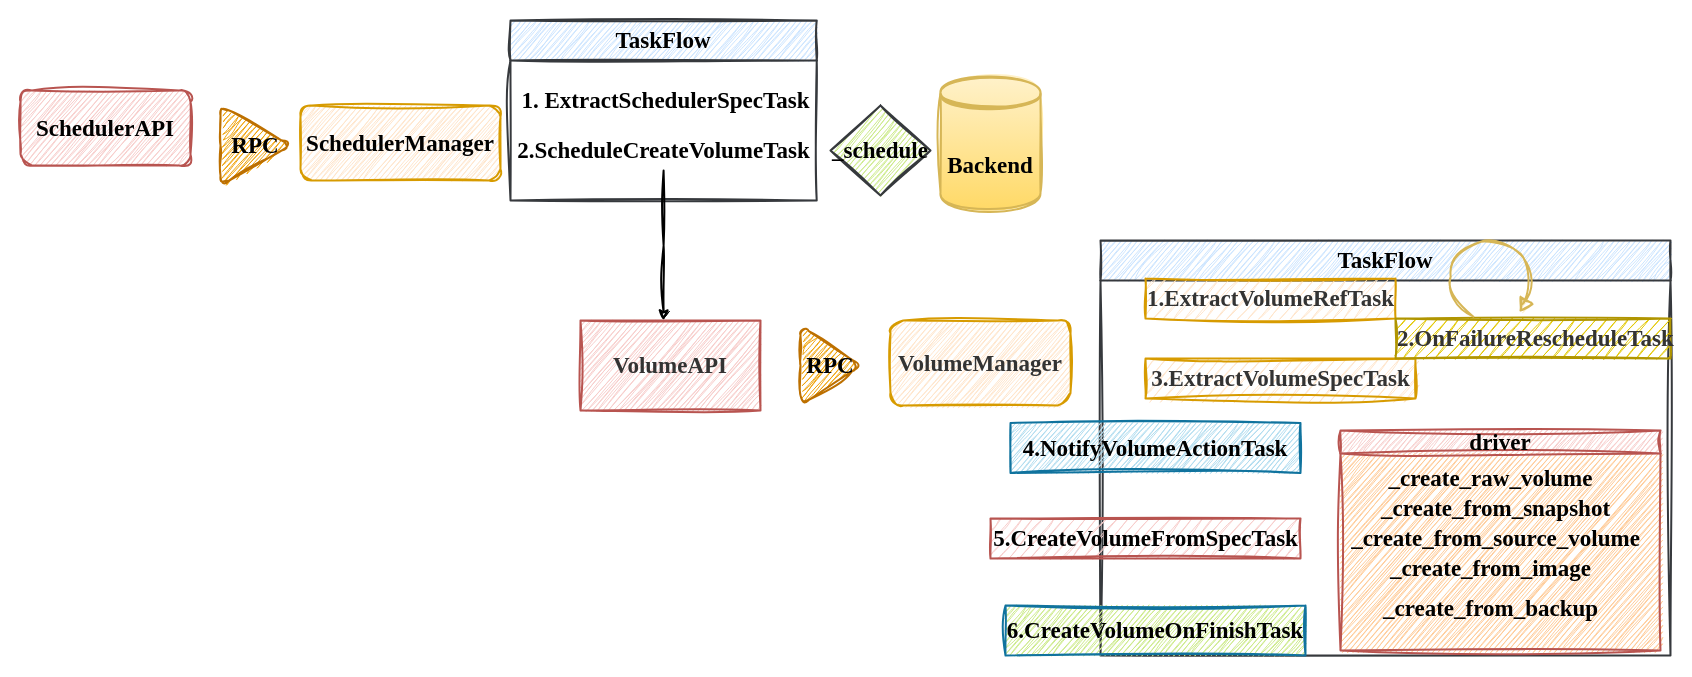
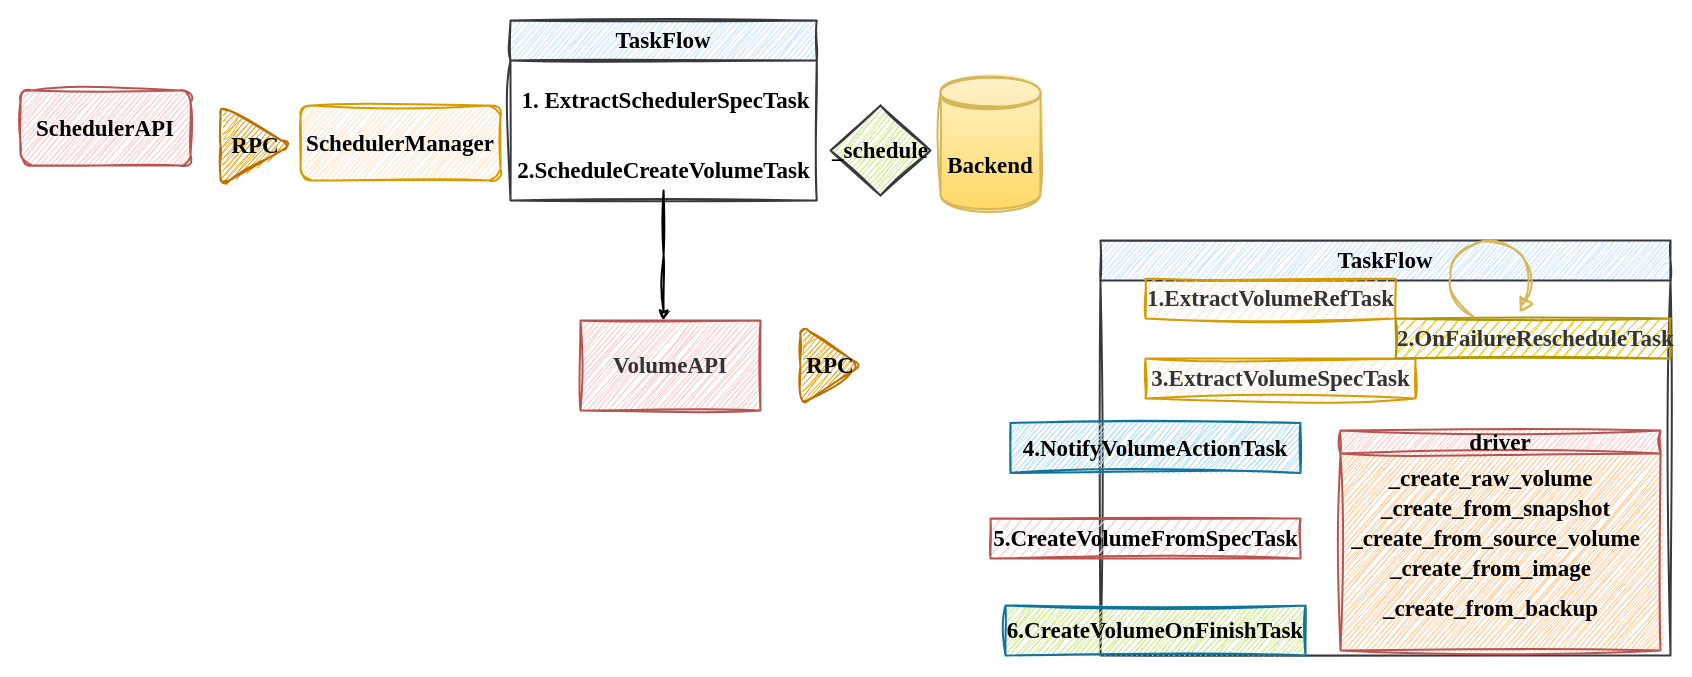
  <mxCell id="0" />
  <mxCell id="1" parent="0" />
  <mxCell id="2" value="&lt;span style=&quot;caret-color: rgb(0, 122, 255); orphans: 4; text-align: left; white-space-collapse: preserve;&quot;&gt;SchedulerAPI&lt;/span&gt;" style="rounded=1;whiteSpace=wrap;html=1;hachureGap=4;fontFamily=Times New Roman;labelBackgroundColor=none;fontSize=23;fillColor=#f8cecc;strokeColor=#b85450;strokeWidth=2;sketch=1;curveFitting=1;jiggle=2;fontStyle=1" parent="1" vertex="1"><mxGeometry x="20" y="90" width="170" height="75" as="geometry" /></mxCell>
  <mxCell id="3" value="RPC" style="triangle;whiteSpace=wrap;html=1;fontFamily=Times New Roman;rounded=1;hachureGap=4;labelBackgroundColor=none;fontSize=23;fillColor=#f0a30a;fontColor=#000000;strokeColor=#BD7000;strokeWidth=2;sketch=1;curveFitting=1;jiggle=2;fontStyle=1" parent="1" vertex="1"><mxGeometry x="220" y="105" width="70" height="80" as="geometry" /></mxCell>
  <mxCell id="4" value="&lt;span style=&quot;caret-color: rgb(0, 122, 255); orphans: 4; text-align: left; white-space-collapse: preserve;&quot;&gt;SchedulerManager&lt;/span&gt;" style="rounded=1;whiteSpace=wrap;html=1;hachureGap=4;fontFamily=Times New Roman;labelBackgroundColor=none;fontSize=23;fillColor=#ffe6cc;strokeColor=#d79b00;strokeWidth=2;sketch=1;curveFitting=1;jiggle=2;fontStyle=1" parent="1" vertex="1"><mxGeometry x="300" y="105" width="200" height="75" as="geometry" /></mxCell>
  <mxCell id="5" value="TaskFlow" style="swimlane;whiteSpace=wrap;html=1;hachureGap=4;fontFamily=Times New Roman;labelBackgroundColor=none;fontSize=23;strokeWidth=2;sketch=1;curveFitting=1;jiggle=2;fontStyle=1;fillColor=#cce5ff;strokeColor=#36393d;startSize=40;" parent="1" vertex="1"><mxGeometry x="510" y="20" width="306.22" height="180" as="geometry" /></mxCell>
  <mxCell id="6" value="1.&amp;nbsp;&lt;span style=&quot;caret-color: rgb(0, 122, 255); orphans: 4; text-align: left; white-space: pre-wrap;&quot;&gt;ExtractSchedulerSpecTask&lt;/span&gt;" style="text;html=1;align=center;verticalAlign=middle;resizable=0;points=[];autosize=1;strokeColor=none;fillColor=none;fontFamily=Times New Roman;fontColor=default;labelBackgroundColor=none;fontSize=23;strokeWidth=2;sketch=1;curveFitting=1;jiggle=2;fontStyle=1" parent="5" vertex="1"><mxGeometry x="10" y="60" width="290" height="40" as="geometry" /></mxCell>
- <mxCell id="7" value="&lt;span style=&quot;caret-color: rgb(0, 122, 255); orphans: 4; text-align: left; white-space: pre-wrap;&quot;&gt;2.ScheduleCreateVolumeTask&lt;/span&gt;" style="text;html=1;align=center;verticalAlign=middle;resizable=0;points=[];autosize=1;strokeColor=none;fillColor=none;fontFamily=Times New Roman;fontColor=default;labelBackgroundColor=none;fontSize=23;strokeWidth=2;sketch=1;curveFitting=1;jiggle=2;fontStyle=1" parent="5" vertex="1"><mxGeometry x="3.11" y="110" width="300" height="40" as="geometry" /></mxCell>
+ <mxCell id="7" value="&lt;span style=&quot;caret-color: rgb(0, 122, 255); orphans: 4; text-align: left; white-space: pre-wrap;&quot;&gt;2.ScheduleCreateVolumeTask&lt;/span&gt;" style="text;html=1;align=center;verticalAlign=middle;resizable=0;points=[];autosize=1;strokeColor=none;fillColor=none;fontFamily=Times New Roman;fontColor=default;labelBackgroundColor=none;fontSize=23;strokeWidth=2;sketch=1;curveFitting=1;jiggle=2;fontStyle=1" parent="5" vertex="1"><mxGeometry x="3.11" y="130" width="300" height="40" as="geometry" /></mxCell>
  <mxCell id="8" value="&lt;div style=&quot;line-height: 18px; white-space: pre;&quot;&gt;&lt;span&gt;&lt;font&gt;_schedule&lt;/font&gt;&lt;/span&gt;&lt;/div&gt;" style="rhombus;whiteSpace=wrap;html=1;hachureGap=4;fontFamily=Times New Roman;labelBackgroundColor=none;fontSize=23;strokeWidth=2;fillColor=#cdeb8b;strokeColor=#36393d;sketch=1;curveFitting=1;jiggle=2;fontStyle=1" parent="1" vertex="1"><mxGeometry x="830" y="105" width="100" height="90" as="geometry" /></mxCell>
  <mxCell id="9" value="Backend" style="shape=datastore;whiteSpace=wrap;html=1;hachureGap=4;fontFamily=Times New Roman;fontSize=23;labelBackgroundColor=none;strokeWidth=2;fillColor=#fff2cc;strokeColor=#d6b656;gradientColor=#ffd966;sketch=1;curveFitting=1;jiggle=2;fontStyle=1" parent="1" vertex="1"><mxGeometry x="940" y="75" width="100" height="135" as="geometry" /></mxCell>
  <mxCell id="10" value="&lt;span style=&quot;caret-color: rgb(0, 122, 255); color: rgb(51, 51, 51); orphans: 4; text-align: left; white-space-collapse: preserve;&quot;&gt;VolumeAPI&lt;/span&gt;" style="whiteSpace=wrap;html=1;hachureGap=4;fontFamily=Times New Roman;fontSize=23;labelBackgroundColor=none;fillColor=#f8cecc;strokeColor=#b85450;strokeWidth=2;sketch=1;curveFitting=1;jiggle=2;fontStyle=1;rounded=0;" parent="1" vertex="1"><mxGeometry x="580" y="320" width="180" height="90" as="geometry" /></mxCell>
  <mxCell id="11" value="" style="edgeStyle=orthogonalEdgeStyle;rounded=0;hachureGap=4;orthogonalLoop=1;jettySize=auto;html=1;fontFamily=Times New Roman;fontSize=23;labelBackgroundColor=none;strokeWidth=2;sketch=1;curveFitting=1;jiggle=2;fontStyle=1;entryX=0.462;entryY=0;entryDx=0;entryDy=0;entryPerimeter=0;" parent="1" source="7" edge="1" target="10"><mxGeometry relative="1" as="geometry"><mxPoint x="671.22" y="230" as="targetPoint" /><Array as="points" /></mxGeometry></mxCell>
  <mxCell id="12" value="RPC" style="triangle;whiteSpace=wrap;html=1;fontFamily=Times New Roman;rounded=1;hachureGap=4;labelBackgroundColor=none;fontSize=23;fillColor=#f0a30a;fontColor=#000000;strokeColor=#BD7000;strokeWidth=2;sketch=1;curveFitting=1;jiggle=2;fontStyle=1" parent="1" vertex="1"><mxGeometry x="800" y="325" width="60" height="80" as="geometry" /></mxCell>
- <mxCell id="13" value="&lt;span style=&quot;caret-color: rgb(0, 122, 255); color: rgb(51, 51, 51); orphans: 4; text-align: left; white-space-collapse: preserve;&quot;&gt;VolumeManager&lt;/span&gt;" style="rounded=1;whiteSpace=wrap;html=1;hachureGap=4;fontFamily=Times New Roman;labelBackgroundColor=none;fontSize=23;fillColor=#ffe6cc;strokeColor=#d79b00;strokeWidth=2;sketch=1;curveFitting=1;jiggle=2;fontStyle=1" parent="1" vertex="1"><mxGeometry x="890" y="320" width="180" height="85" as="geometry" /></mxCell>
  <mxCell id="14" value="TaskFlow" style="swimlane;whiteSpace=wrap;html=1;hachureGap=4;fontFamily=Times New Roman;labelBackgroundColor=none;fontSize=23;strokeWidth=2;sketch=1;curveFitting=1;jiggle=2;fontStyle=1;fillColor=#cce5ff;strokeColor=#36393d;startSize=40;" parent="1" vertex="1"><mxGeometry x="1100" y="240" width="570" height="415" as="geometry" /></mxCell>
  <mxCell id="15" value="driver" style="swimlane;whiteSpace=wrap;html=1;hachureGap=4;fontFamily=Times New Roman;fillColor=#f8cecc;strokeColor=#b85450;sketch=1;curveFitting=1;jiggle=2;swimlaneFillColor=#FFCC99;fontSize=23;fontStyle=1;labelBackgroundColor=none;strokeWidth=2;" parent="14" vertex="1"><mxGeometry x="240" y="190" width="320" height="220" as="geometry" /></mxCell>
  <mxCell id="16" value="_create_from_image" style="text;html=1;align=center;verticalAlign=middle;resizable=0;points=[];autosize=1;strokeColor=none;fillColor=none;fontFamily=Times New Roman;sketch=1;curveFitting=1;jiggle=2;fontSize=23;fontStyle=1;labelBackgroundColor=none;strokeWidth=2;" parent="15" vertex="1"><mxGeometry x="45" y="118" width="210" height="40" as="geometry" /></mxCell>
  <mxCell id="17" value="_create_from_source_volume" style="text;html=1;align=center;verticalAlign=middle;resizable=0;points=[];autosize=1;strokeColor=none;fillColor=none;fontFamily=Times New Roman;sketch=1;curveFitting=1;jiggle=2;fontSize=23;fontStyle=1;labelBackgroundColor=none;strokeWidth=2;" parent="15" vertex="1"><mxGeometry x="5" y="88" width="300" height="40" as="geometry" /></mxCell>
  <mxCell id="18" value="_create_from_backup" style="text;html=1;align=center;verticalAlign=middle;resizable=0;points=[];autosize=1;strokeColor=none;fillColor=none;fontFamily=Times New Roman;sketch=1;curveFitting=1;jiggle=2;fontSize=23;fontStyle=1;labelBackgroundColor=none;strokeWidth=2;" parent="15" vertex="1"><mxGeometry x="40" y="158" width="220" height="40" as="geometry" /></mxCell>
  <mxCell id="19" value="_create_from_snapshot" style="text;html=1;align=center;verticalAlign=middle;resizable=0;points=[];autosize=1;strokeColor=none;fillColor=none;fontFamily=Times New Roman;sketch=1;curveFitting=1;jiggle=2;fontSize=23;fontStyle=1;labelBackgroundColor=none;strokeWidth=2;" parent="15" vertex="1"><mxGeometry x="35" y="58" width="240" height="40" as="geometry" /></mxCell>
  <mxCell id="20" value="_create_raw_volume" style="text;html=1;align=center;verticalAlign=middle;resizable=0;points=[];autosize=1;strokeColor=none;fillColor=none;fontFamily=Times New Roman;sketch=1;curveFitting=1;jiggle=2;fontSize=23;fontStyle=1;labelBackgroundColor=none;strokeWidth=2;" parent="15" vertex="1"><mxGeometry x="40" y="28" width="220" height="40" as="geometry" /></mxCell>
  <mxCell id="21" value="&lt;span style=&quot;caret-color: rgb(0, 122, 255); color: rgb(51, 51, 51); orphans: 4; text-align: left; white-space: pre-wrap;&quot;&gt;1.ExtractVolumeRefTask&lt;/span&gt;" style="text;html=1;align=center;verticalAlign=middle;resizable=0;points=[];autosize=1;fontFamily=Times New Roman;labelBackgroundColor=none;fontSize=23;strokeWidth=2;sketch=1;curveFitting=1;jiggle=2;fontStyle=1;fillColor=#ffe6cc;strokeColor=#d79b00;" parent="14" vertex="1"><mxGeometry x="45" y="38" width="250" height="40" as="geometry" /></mxCell>
  <mxCell id="22" value="&lt;span style=&quot;caret-color: rgb(0, 122, 255); color: rgb(51, 51, 51); orphans: 4; text-align: left; white-space: pre-wrap;&quot;&gt;3.ExtractVolumeSpecTask&lt;/span&gt;" style="text;html=1;align=center;verticalAlign=middle;resizable=0;points=[];autosize=1;fontFamily=Times New Roman;fontSize=23;labelBackgroundColor=none;strokeWidth=2;sketch=1;curveFitting=1;jiggle=2;fontStyle=1;fillColor=#ffe6cc;strokeColor=#d79b00;" parent="14" vertex="1"><mxGeometry x="45" y="118" width="270" height="40" as="geometry" /></mxCell>
  <mxCell id="23" value="&lt;span style=&quot;text-wrap-mode: nowrap;&quot;&gt;4.NotifyVolumeActionTask&lt;/span&gt;" style="html=1;whiteSpace=wrap;container=1;recursiveResize=0;collapsible=0;hachureGap=4;fontFamily=Times New Roman;fontSize=23;strokeWidth=2;fillColor=#b1ddf0;strokeColor=#10739e;sketch=1;curveFitting=1;jiggle=2;fontStyle=1;labelBackgroundColor=none;" parent="14" vertex="1"><mxGeometry x="-90" y="182.5" width="290" height="50" as="geometry" /></mxCell>
  <mxCell id="24" value="&lt;span style=&quot;text-wrap-mode: nowrap;&quot;&gt;6.CreateVolumeOnFinishTask&lt;/span&gt;" style="html=1;whiteSpace=wrap;container=1;recursiveResize=0;collapsible=0;hachureGap=4;fontFamily=Times New Roman;fontSize=23;strokeWidth=2;fillColor=#cdeb8b;strokeColor=#10739e;sketch=1;curveFitting=1;jiggle=2;fontStyle=1;labelBackgroundColor=none;" parent="14" vertex="1"><mxGeometry x="-95" y="365" width="300" height="50" as="geometry" /></mxCell>
  <mxCell id="25" value="&lt;span style=&quot;caret-color: rgb(0, 122, 255); color: rgb(51, 51, 51); font-variant-caps: normal; letter-spacing: normal; orphans: 4; text-align: left; text-indent: 0px; text-transform: none; white-space: pre-wrap; word-spacing: 0px; -webkit-text-stroke-width: 0px; text-decoration: none; float: none; display: inline !important;&quot;&gt;2.OnFailureRescheduleTask&lt;/span&gt;" style="text;whiteSpace=wrap;html=1;fontFamily=Times New Roman;fontSize=23;labelBackgroundColor=none;strokeWidth=2;fillColor=#e3c800;strokeColor=#B09500;sketch=1;curveFitting=1;jiggle=2;fontStyle=1;fontColor=#000000;" parent="14" vertex="1"><mxGeometry x="295" y="78" width="275" height="40" as="geometry" /></mxCell>
  <mxCell id="26" value="&lt;font&gt;5.CreateVolumeFromSpecTask&lt;/font&gt;" style="text;html=1;align=center;verticalAlign=middle;resizable=0;points=[];autosize=1;fontFamily=Times New Roman;fontSize=23;labelBackgroundColor=none;strokeWidth=2;labelBorderColor=none;fillColor=#f8cecc;strokeColor=#b85450;sketch=1;curveFitting=1;jiggle=2;fontStyle=1" parent="14" vertex="1"><mxGeometry x="-110" y="278" width="310" height="40" as="geometry" /></mxCell>
  <mxCell id="27" value="" style="verticalLabelPosition=bottom;verticalAlign=top;html=1;shape=mxgraph.basic.arc;startAngle=0.348;endAngle=0.129;hachureGap=4;fontFamily=Times New Roman;rotation=80;fontSize=23;strokeWidth=2;fillColor=#fff2cc;strokeColor=#d6b656;sketch=1;curveFitting=1;jiggle=2;fontStyle=1;labelBackgroundColor=none;" parent="1" vertex="1"><mxGeometry x="1450" y="240" width="80" height="80" as="geometry" /></mxCell>
  <mxCell id="28" value="" style="shape=mxgraph.arrows2.wedgeArrow;html=1;bendable=0;startWidth=7;fillColor=#fff2cc;defaultFillColor=invert;defaultGradientColor=invert;rounded=0;hachureGap=4;fontFamily=Times New Roman;fontSize=23;strokeWidth=2;strokeColor=#d6b656;sketch=1;curveFitting=1;jiggle=2;fontStyle=1;labelBackgroundColor=none;" parent="1" edge="1"><mxGeometry width="100" height="100" relative="1" as="geometry"><mxPoint x="1526" y="300" as="sourcePoint" /><mxPoint x="1520" y="310" as="targetPoint" /></mxGeometry></mxCell>
